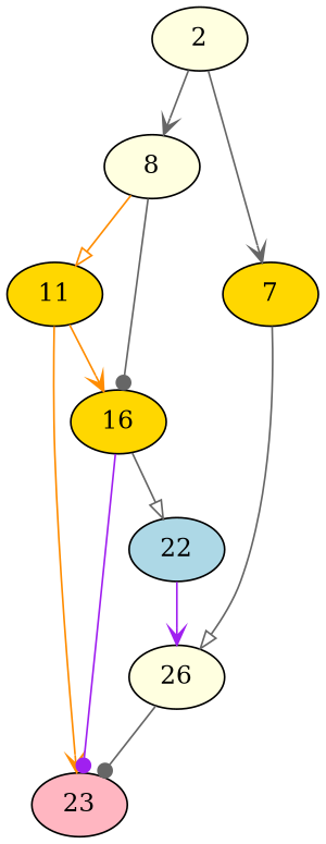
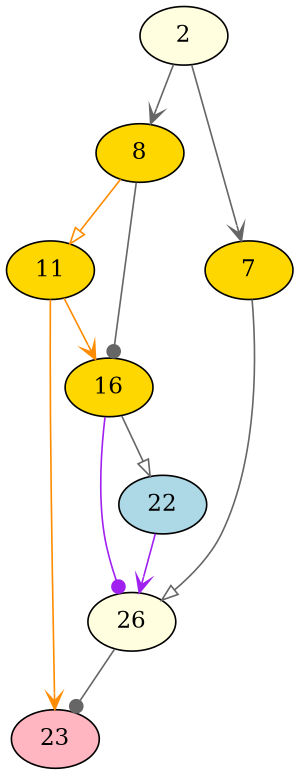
  strict digraph {
    node [fillcolor=lightyellow style=filled]
    edge [arrowhead=vee color=gray40 cond=true]
    2 [entry=true]
-   8
+   8 [fillcolor=gold]
    7 [fillcolor=gold]
    11 [fillcolor=gold]
    16 [fillcolor=gold]
    26
    23 [fillcolor=lightpink]
    22 [fillcolor=lightblue]
    2 -> 8
    2 -> 7 [cond=false]
    8 -> 11 [arrowhead=onormal color=darkorange]
    8 -> 16 [arrowhead=dot cond=false]
    7 -> 26 [arrowhead=onormal cond=""]
    11 -> 16 [color=darkorange]
    11 -> 23 [color=darkorange cond=false]
-   16 -> 23 [arrowhead=dot color=purple cond=false]
+   16 -> 26 [arrowhead=dot color=purple cond=false]
    16 -> 22 [arrowhead=onormal]
    26 -> 23 [arrowhead=dot cond=""]
    22 -> 26 [color=purple cond=""]
  }
